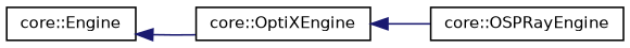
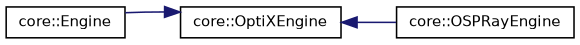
  digraph {
    rankdir=LR
    node [color=black fillcolor=white fontname=Helvetica fontsize=10 shape=record style=filled]
    edge [color=midnightblue dir=back fontname=Helvetica fontsize=10 labelfontname=Helvetica labelfontsize=10 style=solid]
    n1 [height=0.2 label="core::Engine" width=0.4]
    n2 [height=0.2 label="core::OptiXEngine" width=0.4]
    n3 [height=0.2 label="core::OSPRayEngine" width=0.4]
-   n1 -> n2
+   n2 -> n1
    n2 -> n3
  }
